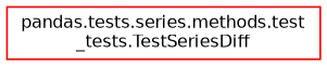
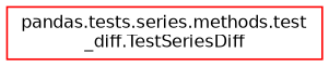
  digraph {
    rankdir=LR
-   n1 [color=red fillcolor=white fontname=Helvetica fontsize=10 height=0.2 label="pandas.tests.series.methods.test\l_tests.TestSeriesDiff" shape=box style=filled width=0.4]
+   n1 [color=red fillcolor=white fontname=Helvetica fontsize=10 height=0.2 label="pandas.tests.series.methods.test\l_diff.TestSeriesDiff" shape=box style=filled width=0.4]
  }
